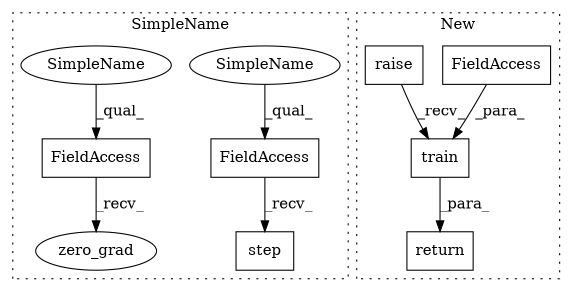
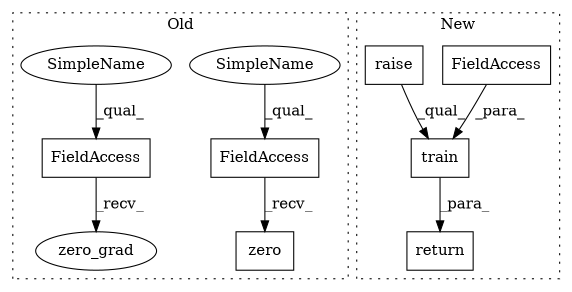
  digraph {
    node [a=32 l=14 s=982 shape=box]
    n1 [l=11 label=zero_grad s=997 shape=ellipse]
    n2 [a=22 label=FieldAccess]
    n3 [a=22 label=FieldAccess s=1084]
-   n4 [l=6 label=step s=1099]
+   n4 [l=6 label=zero s=1099]
    n5 [a=42 l=4 label=SimpleName s=1084 shape=ellipse]
    n6 [a=42 l=4 label=SimpleName shape=ellipse]
    n7 [a=41 l=7 label=return s=879]
    n8 [l="6,1" label=train s="894,914"]
    n9 [a=22 l=6 label=FieldAccess s=908]
    n10 [l=7 label=raise s=886]
    subgraph cluster_1 {
-     label=SimpleName
+     label=Old
      style=dotted
      n1
      n2
      n3
      n4
      n5
      n6
    }
    subgraph cluster_2 {
      label=New
      style=dotted
      n7
      n8
      n9
      n10
    }
    n2 -> n1 [label=_recv_]
    n3 -> n4 [label=_recv_]
    n5 -> n3 [label=_qual_]
    n6 -> n2 [label=_qual_]
    n8 -> n7 [label=_para_]
    n9 -> n8 [label=_para_]
-   n10 -> n8 [label=_recv_]
+   n10 -> n8 [label=_qual_]
  }
